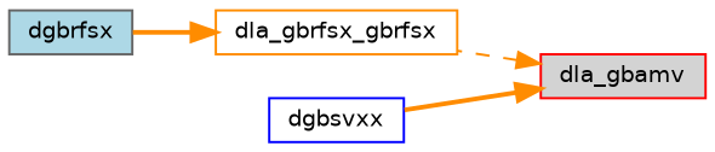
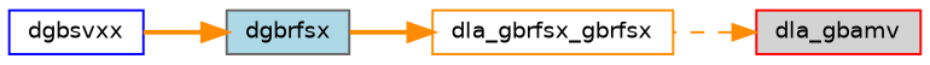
  digraph {
    rankdir=RL
    node [fillcolor=white fontname=Helvetica fontsize=10 shape=record style=filled]
    edge [color=darkorange dir=back fontname=Helvetica fontsize=10 labelfontname=Helvetica labelfontsize=10 style=bold]
    n1 [color=red fillcolor=lightgrey fontcolor=black height=0.2 label=dla_gbamv width=0.4]
    n2 [color=darkorange height=0.2 label=dla_gbrfsx_gbrfsx width=0.4]
    n3 [color=gray40 fillcolor=lightblue height=0.2 label=dgbrfsx width=0.4]
    n4 [color=blue height=0.2 label=dgbsvxx width=0.4]
    n1 -> n2 [style=dashed]
    n2 -> n3
-   n1 -> n4
+   n3 -> n4
  }
